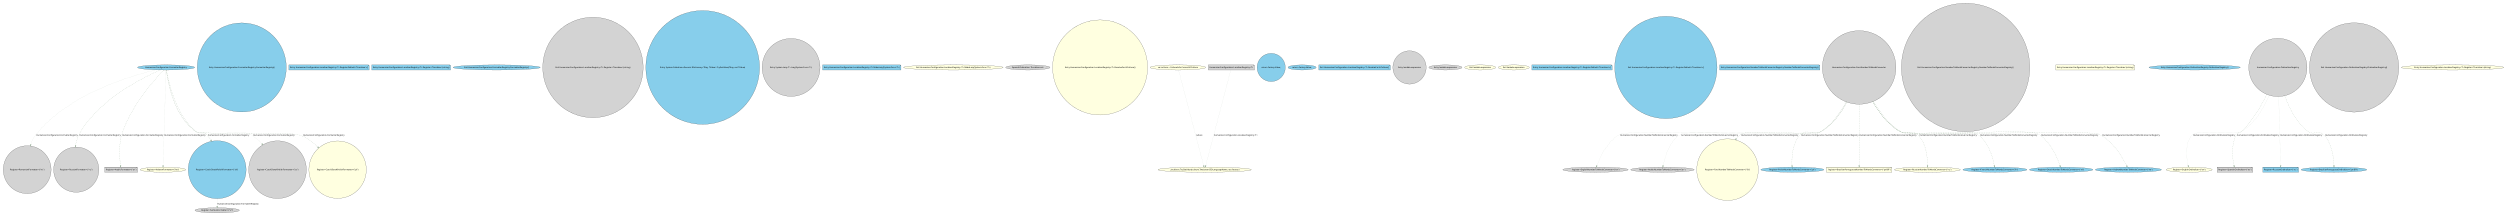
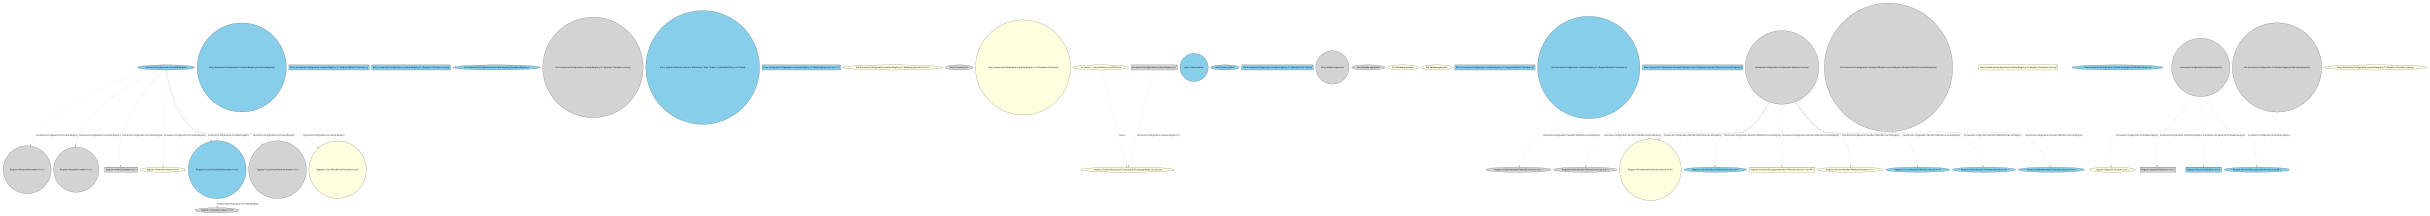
  digraph {
    fontname="Noto Sans"
    node [fillcolor=skyblue fontname="Noto Sans" shape=ellipse style=filled cluster="Humanizer.Configuration.NumberToWordsConverterRegistry.NumberToWordsConverterRegistry()" span="6-6" file="LocaliserRegistry.cs"]
    edge [color=darkseagreen4 fontname="Noto Sans" style=dashed]
    n1 [label="Humanizer.Configuration.FormatterRegistry" cluster="" span="" file=""]
    n2 [cluster="Humanizer.Configuration.FormatterRegistry.FormatterRegistry()" fillcolor=lightgrey label="Register<RomanianFormatter>(''ro'')" shape=circle span="9-9" file=""]
    n3 [cluster="Humanizer.Configuration.FormatterRegistry.FormatterRegistry()" fillcolor=lightgrey label="Register<RussianFormatter>(''ru'')" shape=circle span="10-10" file=""]
    n4 [cluster="Humanizer.Configuration.FormatterRegistry.FormatterRegistry()" fillcolor=lightgrey label="Register<ArabicFormatter>(''ar'')" shape=note span="11-11" file=""]
    n5 [cluster="Humanizer.Configuration.FormatterRegistry.FormatterRegistry()" fillcolor=lightyellow label="Register<HebrewFormatter>(''he'')" span="12-12" file=""]
    n6 [cluster="Humanizer.Configuration.FormatterRegistry.FormatterRegistry()" label="Register<CzechSlovakPolishFormatter>(''sk'')" shape=circle span="13-13" file=""]
    n7 [cluster="Humanizer.Configuration.FormatterRegistry.FormatterRegistry()" fillcolor=lightgrey label="Register<CzechSlovakPolishFormatter>(''cs'')" shape=circle span="14-14" file=""]
    n8 [cluster="Humanizer.Configuration.FormatterRegistry.FormatterRegistry()" fillcolor=lightyellow label="Register<CzechSlovakPolishFormatter>(''pl'')" shape=circle span="15-15" file=""]
    n9 [cluster="Humanizer.Configuration.FormatterRegistry.FormatterRegistry()" fillcolor=lightgrey label="Register<SerbianFormatter>(''sr'')" span="16-16" file=""]
    n10 [cluster="Humanizer.Configuration.FormatterRegistry.FormatterRegistry()" label="Entry Humanizer.Configuration.FormatterRegistry.FormatterRegistry()" shape=circle file=""]
    n11 [cluster="Humanizer.Configuration.LocaliserRegistry<T>.RegisterDefault<TLocaliser>()" label="Entry Humanizer.Configuration.LocaliserRegistry<T>.RegisterDefault<TLocaliser>()" shape=note span="50-50" file=""]
    n12 [cluster="Humanizer.Configuration.LocaliserRegistry<T>.Register<TLocaliser>(string)" label="Entry Humanizer.Configuration.LocaliserRegistry<T>.Register<TLocaliser>(string)" shape=note span="41-41" file=""]
    n13 [cluster="Humanizer.Configuration.FormatterRegistry.FormatterRegistry()" label="Exit Humanizer.Configuration.FormatterRegistry.FormatterRegistry()" file=""]
    n14 [cluster="Humanizer.Configuration.LocaliserRegistry<T>.Register<TLocaliser>(string)" fillcolor=lightgrey label="Exit Humanizer.Configuration.LocaliserRegistry<T>.Register<TLocaliser>(string)" shape=circle span="41-41"]
    n15 [cluster="System.Collections.Generic.IDictionary<TKey, TValue>.TryGetValue(TKey, out TValue)" label="Entry System.Collections.Generic.IDictionary<TKey, TValue>.TryGetValue(TKey, out TValue)" shape=circle span="0-0"]
-   n16 [cluster="System.Lazy<T>.Lazy(System.Func<T>)" fillcolor=lightgrey label="Entry System.Lazy<T>.Lazy(System.Func<T>)" shape=circle span="0-0"]
    n17 [cluster="Humanizer.Configuration.LocaliserRegistry<T>.MakeLazy(System.Func<T>)" label="Entry Humanizer.Configuration.LocaliserRegistry<T>.MakeLazy(System.Func<T>)" shape=note span="15-15"]
    n18 [cluster="Humanizer.Configuration.LocaliserRegistry<T>.MakeLazy(System.Func<T>)" fillcolor=lightyellow label="Exit Humanizer.Configuration.LocaliserRegistry<T>.MakeLazy(System.Func<T>)" span="15-15"]
-   n19 [cluster="TLocaliser.cstr" fillcolor=lightgrey label="SpanishOrdinalizer TLocaliser.cstr" span=""]
+   n19 [cluster="TLocaliser.cstr" fillcolor=lightgrey label="Entry TLocaliser.cstr" span=""]
    n20 [cluster="Humanizer.Configuration.LocaliserRegistry<T>.ResolveForUiCulture()" fillcolor=lightyellow label="Entry Humanizer.Configuration.LocaliserRegistry<T>.ResolveForUiCulture()" shape=circle span="23-23"]
    n21 [cluster="Humanizer.Configuration.LocaliserRegistry<T>.ResolveForUiCulture()" fillcolor=lightyellow label="var culture = CultureInfo.CurrentUICulture" span="25-25"]
    n22 [cluster="Humanizer.Configuration.LocaliserRegistry<T>.ResolveForUiCulture()" fillcolor=lightyellow label="_localisers.TryGetValue(culture.TwoLetterISOLanguageName, out factory)" span="32-32"]
    n23 [cluster="Humanizer.Configuration.LocaliserRegistry<T>.ResolveForUiCulture()" label="return factory.Value;" shape=circle span="30-30"]
    n24 [cluster="Humanizer.Configuration.LocaliserRegistry<T>.ResolveForUiCulture()" label="return factory.Value;" span="33-33"]
    n25 [cluster="Humanizer.Configuration.LocaliserRegistry<T>.ResolveForUiCulture()" label="Exit Humanizer.Configuration.LocaliserRegistry<T>.ResolveForUiCulture()" shape=note span="23-23"]
    n26 [cluster="lambda expression" fillcolor=lightgrey label="Entry lambda expression" shape=circle span="53-53"]
    n27 [cluster="lambda expression" fillcolor=lightgrey label="Entry lambda expression" span="44-44"]
    n28 [cluster="lambda expression" fillcolor=lightyellow label="Exit lambda expression" span="44-44"]
    n29 [cluster="lambda expression" fillcolor=lightyellow label="Exit lambda expression" span="53-53"]
    n30 [cluster="Humanizer.Configuration.LocaliserRegistry<T>.RegisterDefault<TLocaliser>()" label="Entry Humanizer.Configuration.LocaliserRegistry<T>.RegisterDefault<TLocaliser>()" shape=note span="50-50"]
    n31 [cluster="Humanizer.Configuration.LocaliserRegistry<T>.RegisterDefault<TLocaliser>()" label="Exit Humanizer.Configuration.LocaliserRegistry<T>.RegisterDefault<TLocaliser>()" shape=circle span="50-50"]
    n32 [fillcolor=lightgrey label="Humanizer.Configuration.LocaliserRegistry<T>" shape=note cluster="" span=""]
    n33 [file="NumberToWordsConverterRegistry.cs" label="Entry Humanizer.Configuration.NumberToWordsConverterRegistry.NumberToWordsConverterRegistry()" shape=note]
    n34 [file="NumberToWordsConverterRegistry.cs" fillcolor=lightgrey label="Register<EnglishNumberToWordsConverter>(''en'')" span="9-9"]
    n35 [file="NumberToWordsConverterRegistry.cs" fillcolor=lightgrey label="Register<ArabicNumberToWordsConverter>(''ar'')" span="10-10"]
    n36 [file="NumberToWordsConverterRegistry.cs" fillcolor=lightyellow label="Register<FarsiNumberToWordsConverter>(''fa'')" shape=circle span="11-11"]
    n37 [file="NumberToWordsConverterRegistry.cs" label="Register<PolishNumberToWordsConverter>(''pl'')" span="13-13"]
    n38 [file="NumberToWordsConverterRegistry.cs" fillcolor=lightyellow label="Register<BrazilianPortugueseNumberToWordsConverter>(''pt-BR'')" shape=note span="14-14"]
    n39 [file="NumberToWordsConverterRegistry.cs" fillcolor=lightyellow label="Register<RussianNumberToWordsConverter>(''ru'')" span="15-15"]
    n40 [file="NumberToWordsConverterRegistry.cs" label="Register<FrenchNumberToWordsConverter>(''fr'')" span="16-16"]
    n41 [file="NumberToWordsConverterRegistry.cs" label="Register<DutchNumberToWordsConverter>(''nl'')" span="17-17"]
    n42 [file="NumberToWordsConverterRegistry.cs" label="Register<HebrewNumberToWordsConverter>(''he'')" span="18-18"]
    n43 [file="NumberToWordsConverterRegistry.cs" fillcolor=lightgrey label="Exit Humanizer.Configuration.NumberToWordsConverterRegistry.NumberToWordsConverterRegistry()" shape=circle]
    n44 [cluster="Humanizer.Configuration.LocaliserRegistry<T>.Register<TLocaliser>(string)" file="NumberToWordsConverterRegistry.cs" fillcolor=lightyellow label="Entry Humanizer.Configuration.LocaliserRegistry<T>.Register<TLocaliser>(string)" shape=note span="41-41"]
    n45 [file="NumberToWordsConverterRegistry.cs" fillcolor=lightgrey label="Humanizer.Configuration.FarsiNumberToWordsConverter" shape=circle cluster="" span=""]
    n46 [cluster="Humanizer.Configuration.OrdinalizerRegistry.OrdinalizerRegistry()" file="OrdinalizerRegistry.cs" label="Entry Humanizer.Configuration.OrdinalizerRegistry.OrdinalizerRegistry()"]
    n47 [cluster="Humanizer.Configuration.OrdinalizerRegistry.OrdinalizerRegistry()" file="OrdinalizerRegistry.cs" fillcolor=lightyellow label="Register<EnglishOrdinalizer>(''en'')" span="9-9"]
    n48 [cluster="Humanizer.Configuration.OrdinalizerRegistry.OrdinalizerRegistry()" file="OrdinalizerRegistry.cs" fillcolor=lightgrey label="Register<SpanishOrdinalizer>(''es'')" shape=note span="10-10"]
    n49 [cluster="Humanizer.Configuration.OrdinalizerRegistry.OrdinalizerRegistry()" file="OrdinalizerRegistry.cs" label="Register<RussianOrdinalizer>(''ru'')" shape=note span="11-11"]
    n50 [cluster="Humanizer.Configuration.OrdinalizerRegistry.OrdinalizerRegistry()" file="OrdinalizerRegistry.cs" label="Register<BrazilianPortugueseOrdinalizer>(''pt-BR'')" span="12-12"]
    n51 [cluster="Humanizer.Configuration.OrdinalizerRegistry.OrdinalizerRegistry()" file="OrdinalizerRegistry.cs" fillcolor=lightgrey label="Exit Humanizer.Configuration.OrdinalizerRegistry.OrdinalizerRegistry()" shape=circle]
    n52 [cluster="Humanizer.Configuration.LocaliserRegistry<T>.Register<TLocaliser>(string)" file="OrdinalizerRegistry.cs" fillcolor=lightyellow label="Entry Humanizer.Configuration.LocaliserRegistry<T>.Register<TLocaliser>(string)" span="41-41"]
    n53 [file="OrdinalizerRegistry.cs" fillcolor=lightgrey label="Humanizer.Configuration.OrdinalizerRegistry" shape=circle cluster="" span=""]
    n1 -> n2 [label="Humanizer.Configuration.FormatterRegistry" style=dotted]
    n1 -> n3 [label="Humanizer.Configuration.FormatterRegistry"]
    n1 -> n4 [label="Humanizer.Configuration.FormatterRegistry"]
    n1 -> n5 [label="Humanizer.Configuration.FormatterRegistry" style=dotted]
    n1 -> n6 [label="Humanizer.Configuration.FormatterRegistry"]
    n1 -> n7 [label="Humanizer.Configuration.FormatterRegistry" style=dotted]
    n1 -> n8 [label="Humanizer.Configuration.FormatterRegistry"]
    n6 -> n9 [label="Humanizer.Configuration.FormatterRegistry" style=dotted]
    n21 -> n22 [label=culture style=dotted]
    n32 -> n22 [label="Humanizer.Configuration.LocaliserRegistry<T>" style=dotted]
    n45 -> n34 [label="Humanizer.Configuration.NumberToWordsConverterRegistry" style=dotted]
    n45 -> n35 [label="Humanizer.Configuration.NumberToWordsConverterRegistry" style=dotted]
    n45 -> n36 [label="Humanizer.Configuration.NumberToWordsConverterRegistry"]
    n45 -> n37 [label="Humanizer.Configuration.NumberToWordsConverterRegistry"]
    n45 -> n38 [label="Humanizer.Configuration.NumberToWordsConverterRegistry"]
    n45 -> n39 [label="Humanizer.Configuration.NumberToWordsConverterRegistry"]
    n45 -> n40 [label="Humanizer.Configuration.NumberToWordsConverterRegistry"]
    n45 -> n41 [label="Humanizer.Configuration.NumberToWordsConverterRegistry"]
    n45 -> n42 [label="Humanizer.Configuration.NumberToWordsConverterRegistry"]
    n53 -> n47 [label="Humanizer.Configuration.OrdinalizerRegistry" style=dotted]
    n53 -> n48 [label="Humanizer.Configuration.OrdinalizerRegistry"]
    n53 -> n49 [label="Humanizer.Configuration.OrdinalizerRegistry" style=dotted]
    n53 -> n50 [label="Humanizer.Configuration.OrdinalizerRegistry"]
  }
